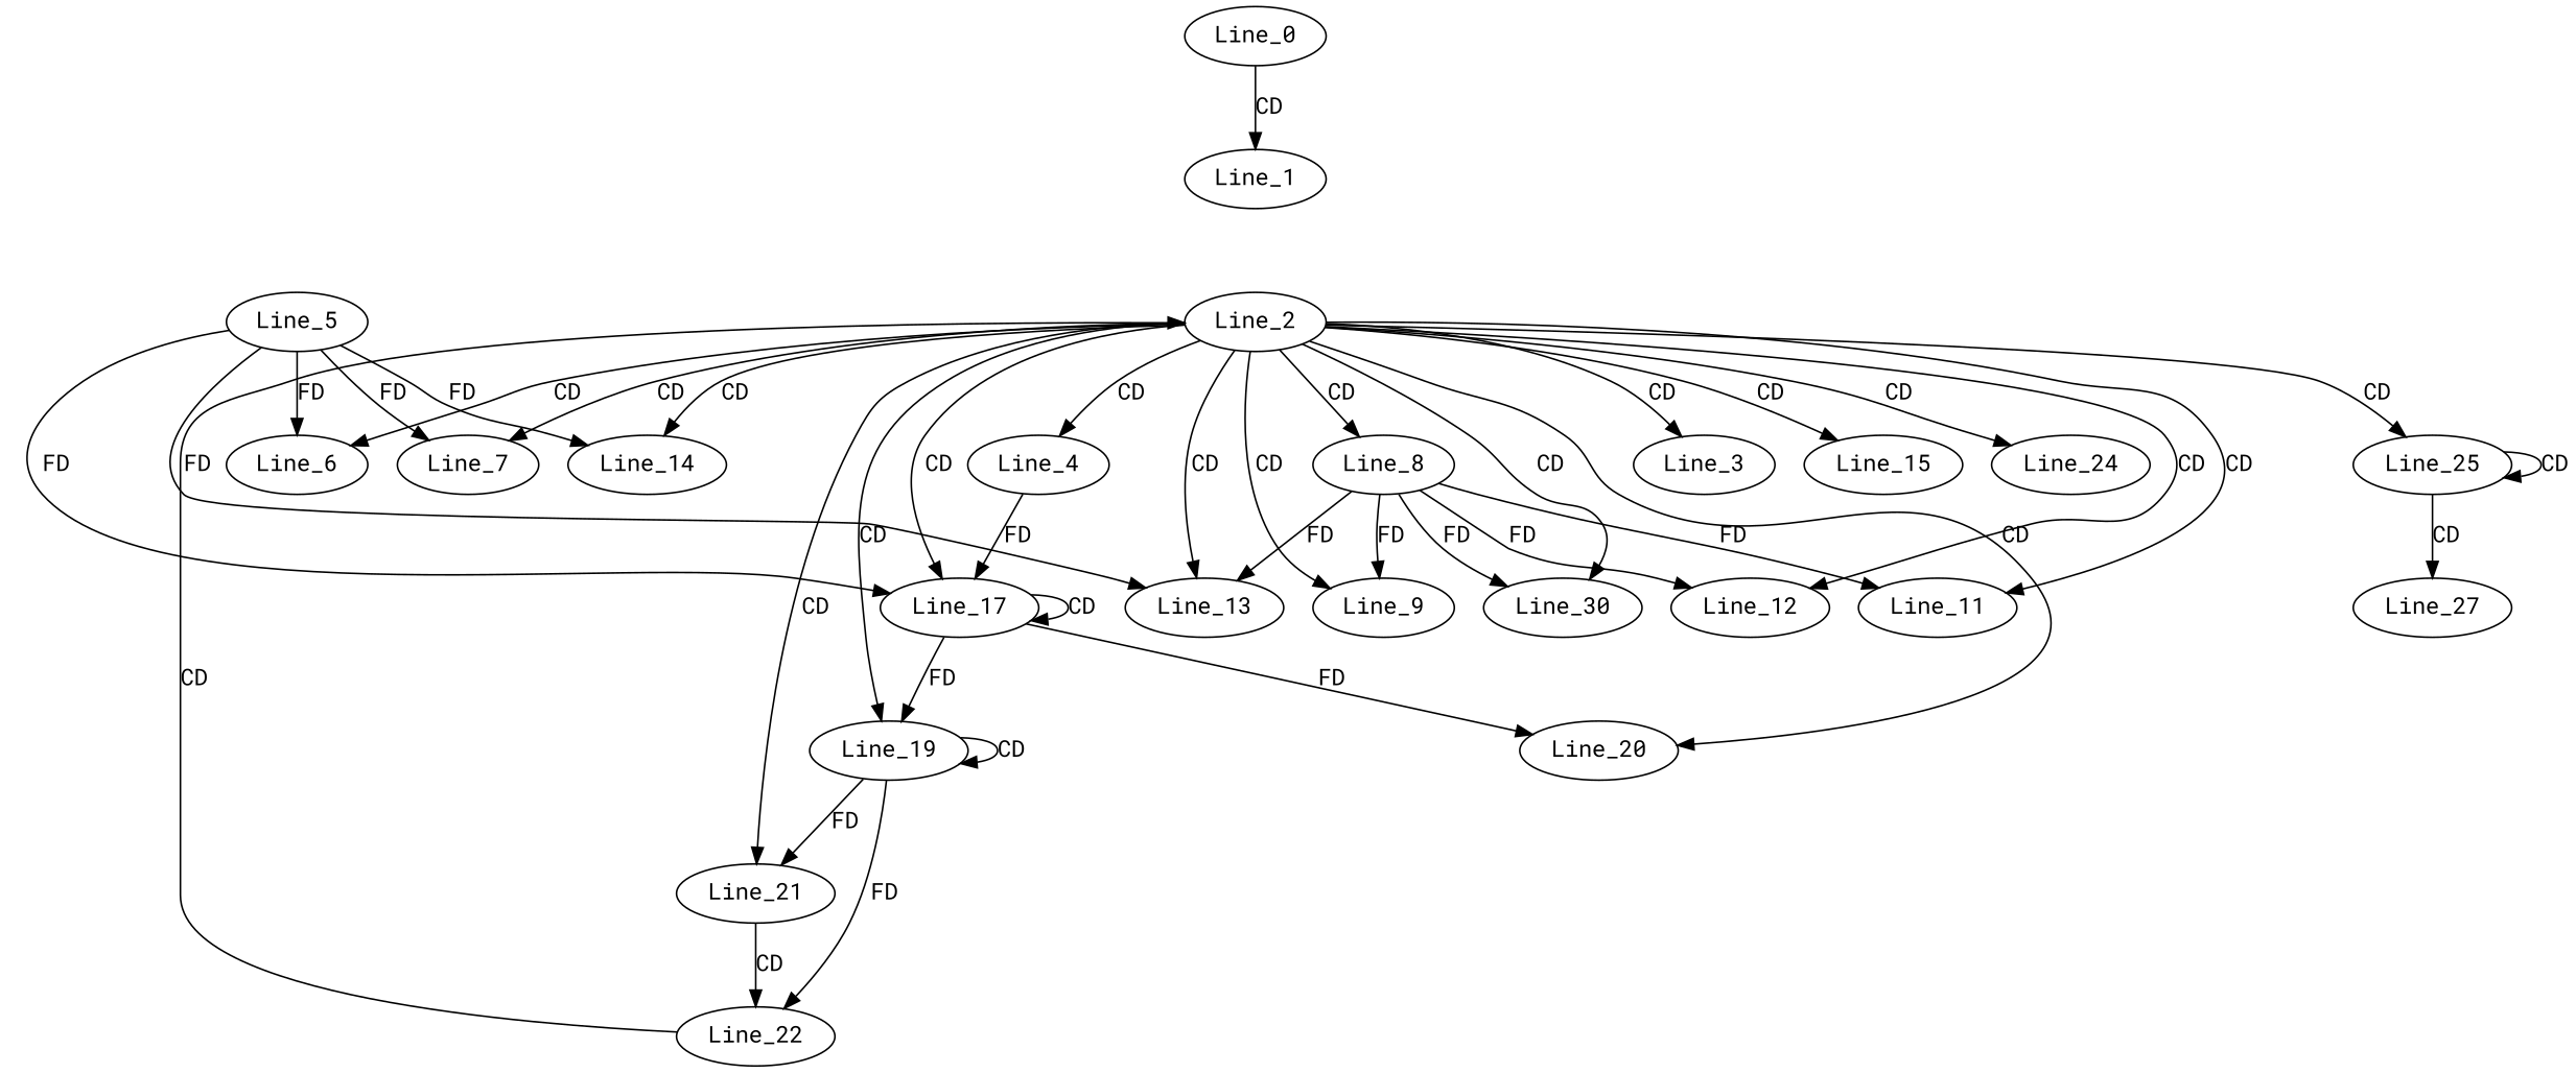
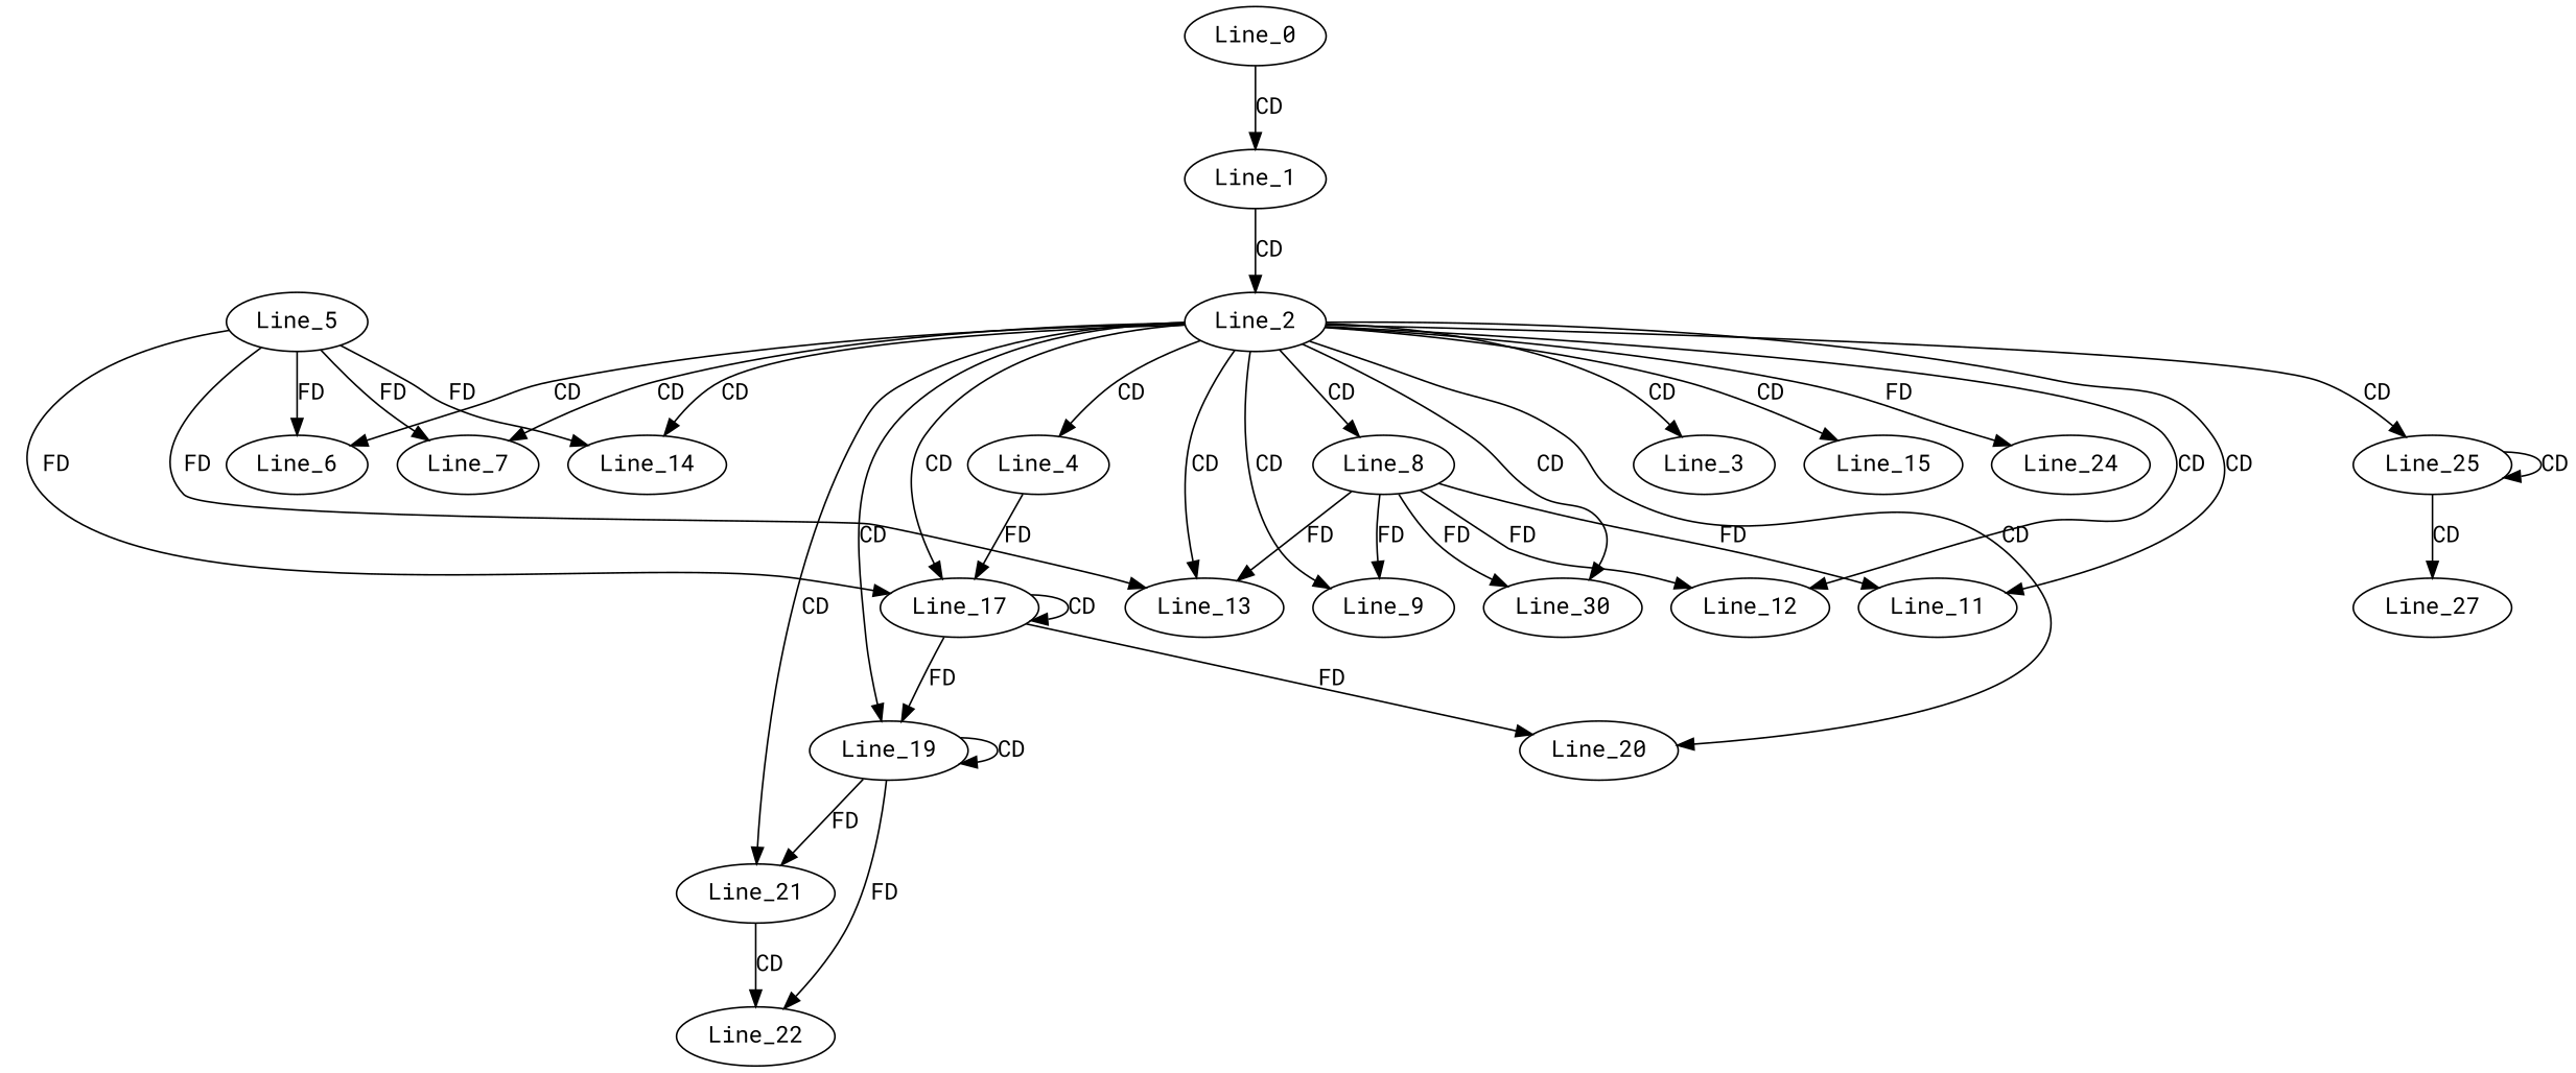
  digraph {
    fontname="Roboto Mono"
    node [fontname="Roboto Mono"]
    edge [fontname="Roboto Mono"]
    Line_0
    Line_1
    Line_2
    Line_3
    Line_4
    Line_6
    Line_7
    Line_8
    Line_9
    n10 [label=Line_30]
    Line_11
    Line_12
    Line_13
    Line_14
    Line_15
    Line_17
    Line_19
    Line_20
    Line_21
    Line_24
    Line_25
    Line_5
    Line_22
    Line_27
    Line_0 -> Line_1 [label=CD]
-   Line_22 -> Line_2 [label=CD]
+   Line_1 -> Line_2 [label=CD]
    Line_2 -> Line_3 [label=CD]
    Line_2 -> Line_4 [label=CD]
    Line_2 -> Line_6 [label=CD]
    Line_2 -> Line_7 [label=CD]
    Line_2 -> Line_8 [label=CD]
    Line_2 -> Line_9 [label=CD]
    Line_2 -> n10 [label=CD]
    Line_2 -> Line_11 [label=CD]
    Line_2 -> Line_12 [label=CD]
    Line_2 -> Line_13 [label=CD]
    Line_2 -> Line_14 [label=CD]
    Line_2 -> Line_15 [label=CD]
    Line_2 -> Line_17 [label=CD]
    Line_2 -> Line_19 [label=CD]
    Line_2 -> Line_20 [label=CD]
    Line_2 -> Line_21 [label=CD]
-   Line_2 -> Line_24 [label=CD]
+   Line_2 -> Line_24 [label=FD]
    Line_2 -> Line_25 [label=CD]
    Line_4 -> Line_17 [label=FD]
    Line_8 -> Line_9 [label=FD]
    Line_8 -> n10 [label=FD]
    Line_8 -> Line_11 [label=FD]
    Line_8 -> Line_12 [label=FD]
    Line_8 -> Line_13 [label=FD]
    Line_17 -> Line_17 [label=CD]
    Line_17 -> Line_19 [label=FD]
    Line_17 -> Line_20 [label=FD]
    Line_19 -> Line_19 [label=CD]
    Line_19 -> Line_21 [label=FD]
    Line_19 -> Line_22 [label=FD]
    Line_21 -> Line_22 [label=CD]
    Line_25 -> Line_25 [label=CD]
    Line_25 -> Line_27 [label=CD]
    Line_5 -> Line_6 [label=FD]
    Line_5 -> Line_7 [label=FD]
    Line_5 -> Line_13 [label=FD]
    Line_5 -> Line_14 [label=FD]
    Line_5 -> Line_17 [label=FD]
  }
